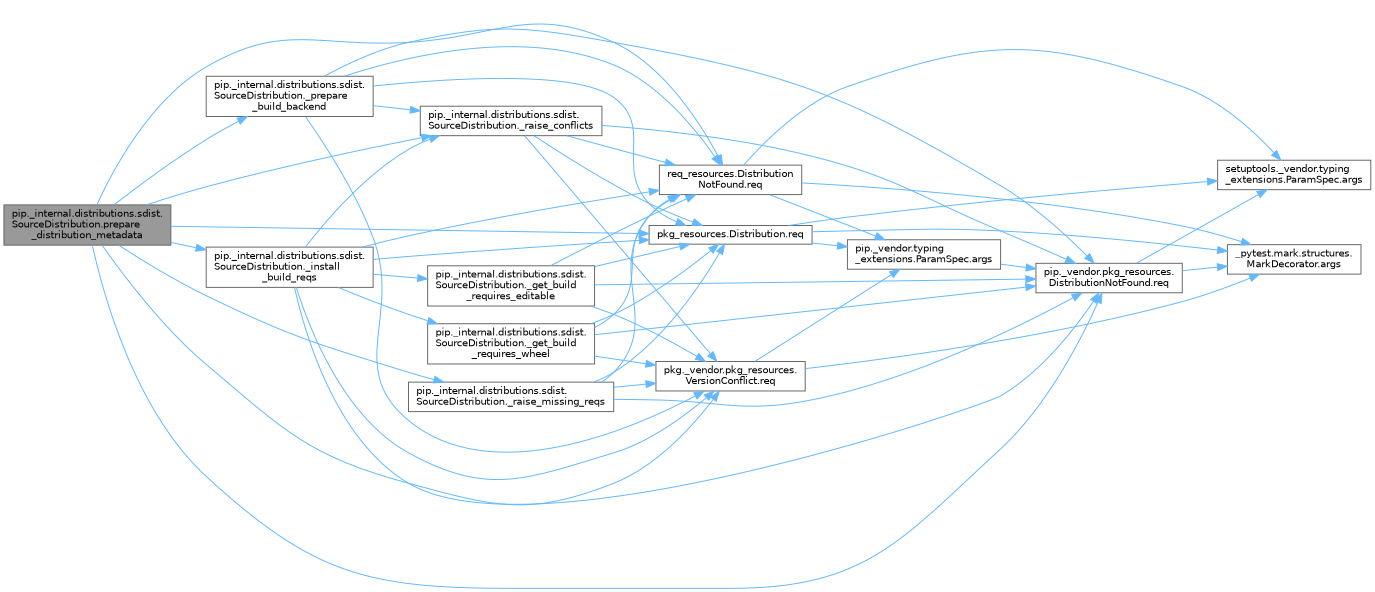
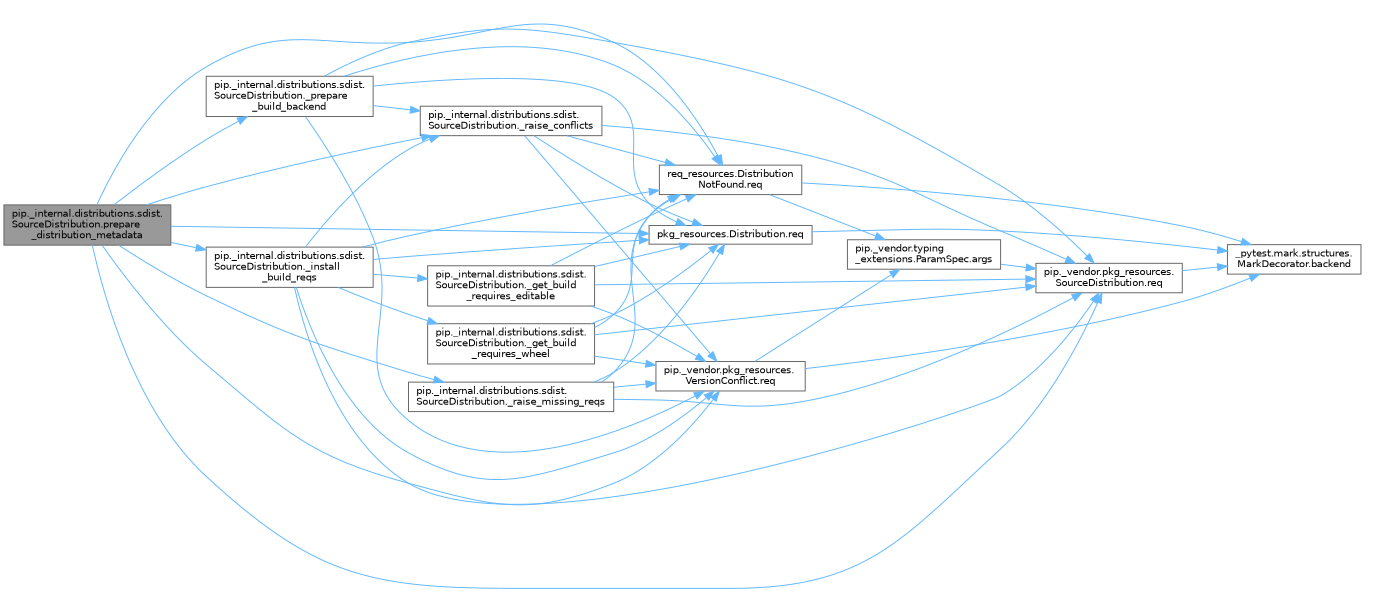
  digraph {
    rankdir=LR
    node [color=grey40 fillcolor=white fontname=Helvetica fontsize=10 shape=box style=filled]
    edge [color=steelblue1 fontname=Helvetica fontsize=10 labelfontname=Helvetica labelfontsize=10 style=solid]
    n1 [color=gray40 fillcolor=grey60 fontcolor=black height=0.2 label="pip._internal.distributions.sdist.\lSourceDistribution.prepare\l_distribution_metadata" width=0.4]
    n2 [height=0.2 label="pip._internal.distributions.sdist.\lSourceDistribution._install\l_build_reqs" width=0.4]
-   n3 [height=0.2 label="pip._vendor.pkg_resources.\lDistributionNotFound.req" width=0.4]
-   n4 [height=0.2 label="pkg._vendor.pkg_resources.\lVersionConflict.req" width=0.4]
+   n3 [height=0.2 label="pip._vendor.pkg_resources.\lSourceDistribution.req" width=0.4]
+   n4 [height=0.2 label="pip._vendor.pkg_resources.\lVersionConflict.req" width=0.4]
    n5 [height=0.2 label="req_resources.Distribution\lNotFound.req" width=0.4]
    n6 [height=0.2 label="pkg_resources.Distribution.req" width=0.4]
    n7 [height=0.2 label="pip._internal.distributions.sdist.\lSourceDistribution._raise_conflicts" width=0.4]
    n8 [height=0.2 label="pip._internal.distributions.sdist.\lSourceDistribution._prepare\l_build_backend" width=0.4]
    n9 [height=0.2 label="pip._internal.distributions.sdist.\lSourceDistribution._raise_missing_reqs" width=0.4]
    n10 [height=0.2 label="pip._internal.distributions.sdist.\lSourceDistribution._get_build\l_requires_editable" width=0.4]
    n11 [height=0.2 label="pip._internal.distributions.sdist.\lSourceDistribution._get_build\l_requires_wheel" width=0.4]
-   n12 [height=0.2 label="_pytest.mark.structures.\lMarkDecorator.args" width=0.4]
-   n13 [height=0.2 label="setuptools._vendor.typing\l_extensions.ParamSpec.args" width=0.4]
+   n12 [height=0.2 label="_pytest.mark.structures.\lMarkDecorator.backend" width=0.4]
    n14 [height=0.2 label="pip._vendor.typing\l_extensions.ParamSpec.args" width=0.4]
    n1 -> n2
    n1 -> n3
    n1 -> n4
    n1 -> n5
    n1 -> n6
    n1 -> n7
    n1 -> n8
    n1 -> n9
    n2 -> n3
    n2 -> n4
    n2 -> n5
    n2 -> n6
    n2 -> n7
    n2 -> n10
    n2 -> n11
    n3 -> n12
-   n3 -> n13
    n4 -> n12
    n4 -> n14
    n5 -> n12
-   n5 -> n13
    n5 -> n14
    n6 -> n12
-   n6 -> n13
-   n6 -> n14
    n7 -> n3
    n7 -> n4
    n7 -> n5
    n7 -> n6
    n8 -> n3
    n8 -> n4
    n8 -> n5
    n8 -> n6
    n8 -> n7
    n9 -> n3
    n9 -> n4
    n9 -> n5
    n9 -> n6
    n10 -> n3
    n10 -> n4
    n10 -> n5
    n10 -> n6
    n11 -> n3
    n11 -> n4
    n11 -> n5
    n11 -> n6
    n14 -> n3
  }
